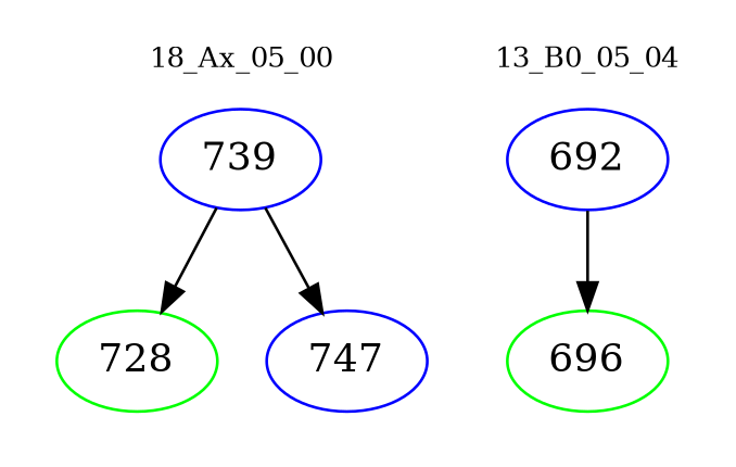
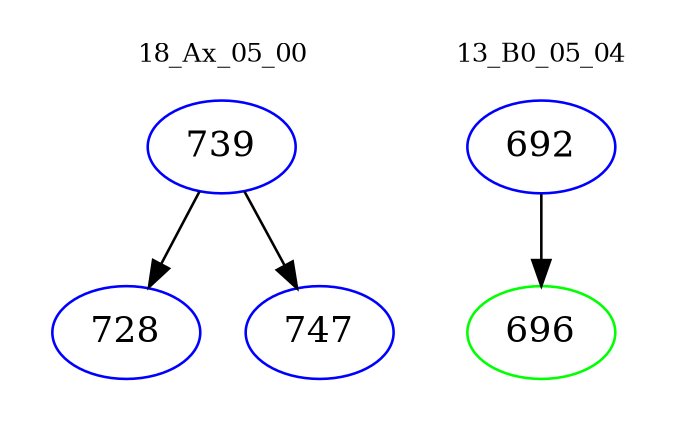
  digraph {
    node [color=blue]
    edge [color=black]
    n1 [label=739]
-   n2 [color=green label=728]
+   n2 [label=728]
    n3 [label=747]
    n4 [label=692]
    n5 [color=green label=696]
    subgraph cluster_1 {
      color=white
      fontsize=10
      label="18_Ax_05_00"
      n1
      n2
      n3
    }
    subgraph cluster_2 {
      color=white
      fontsize=10
      label="13_B0_05_04"
      n4
      n5
    }
    n1 -> n2
    n1 -> n3
    n4 -> n5
  }
